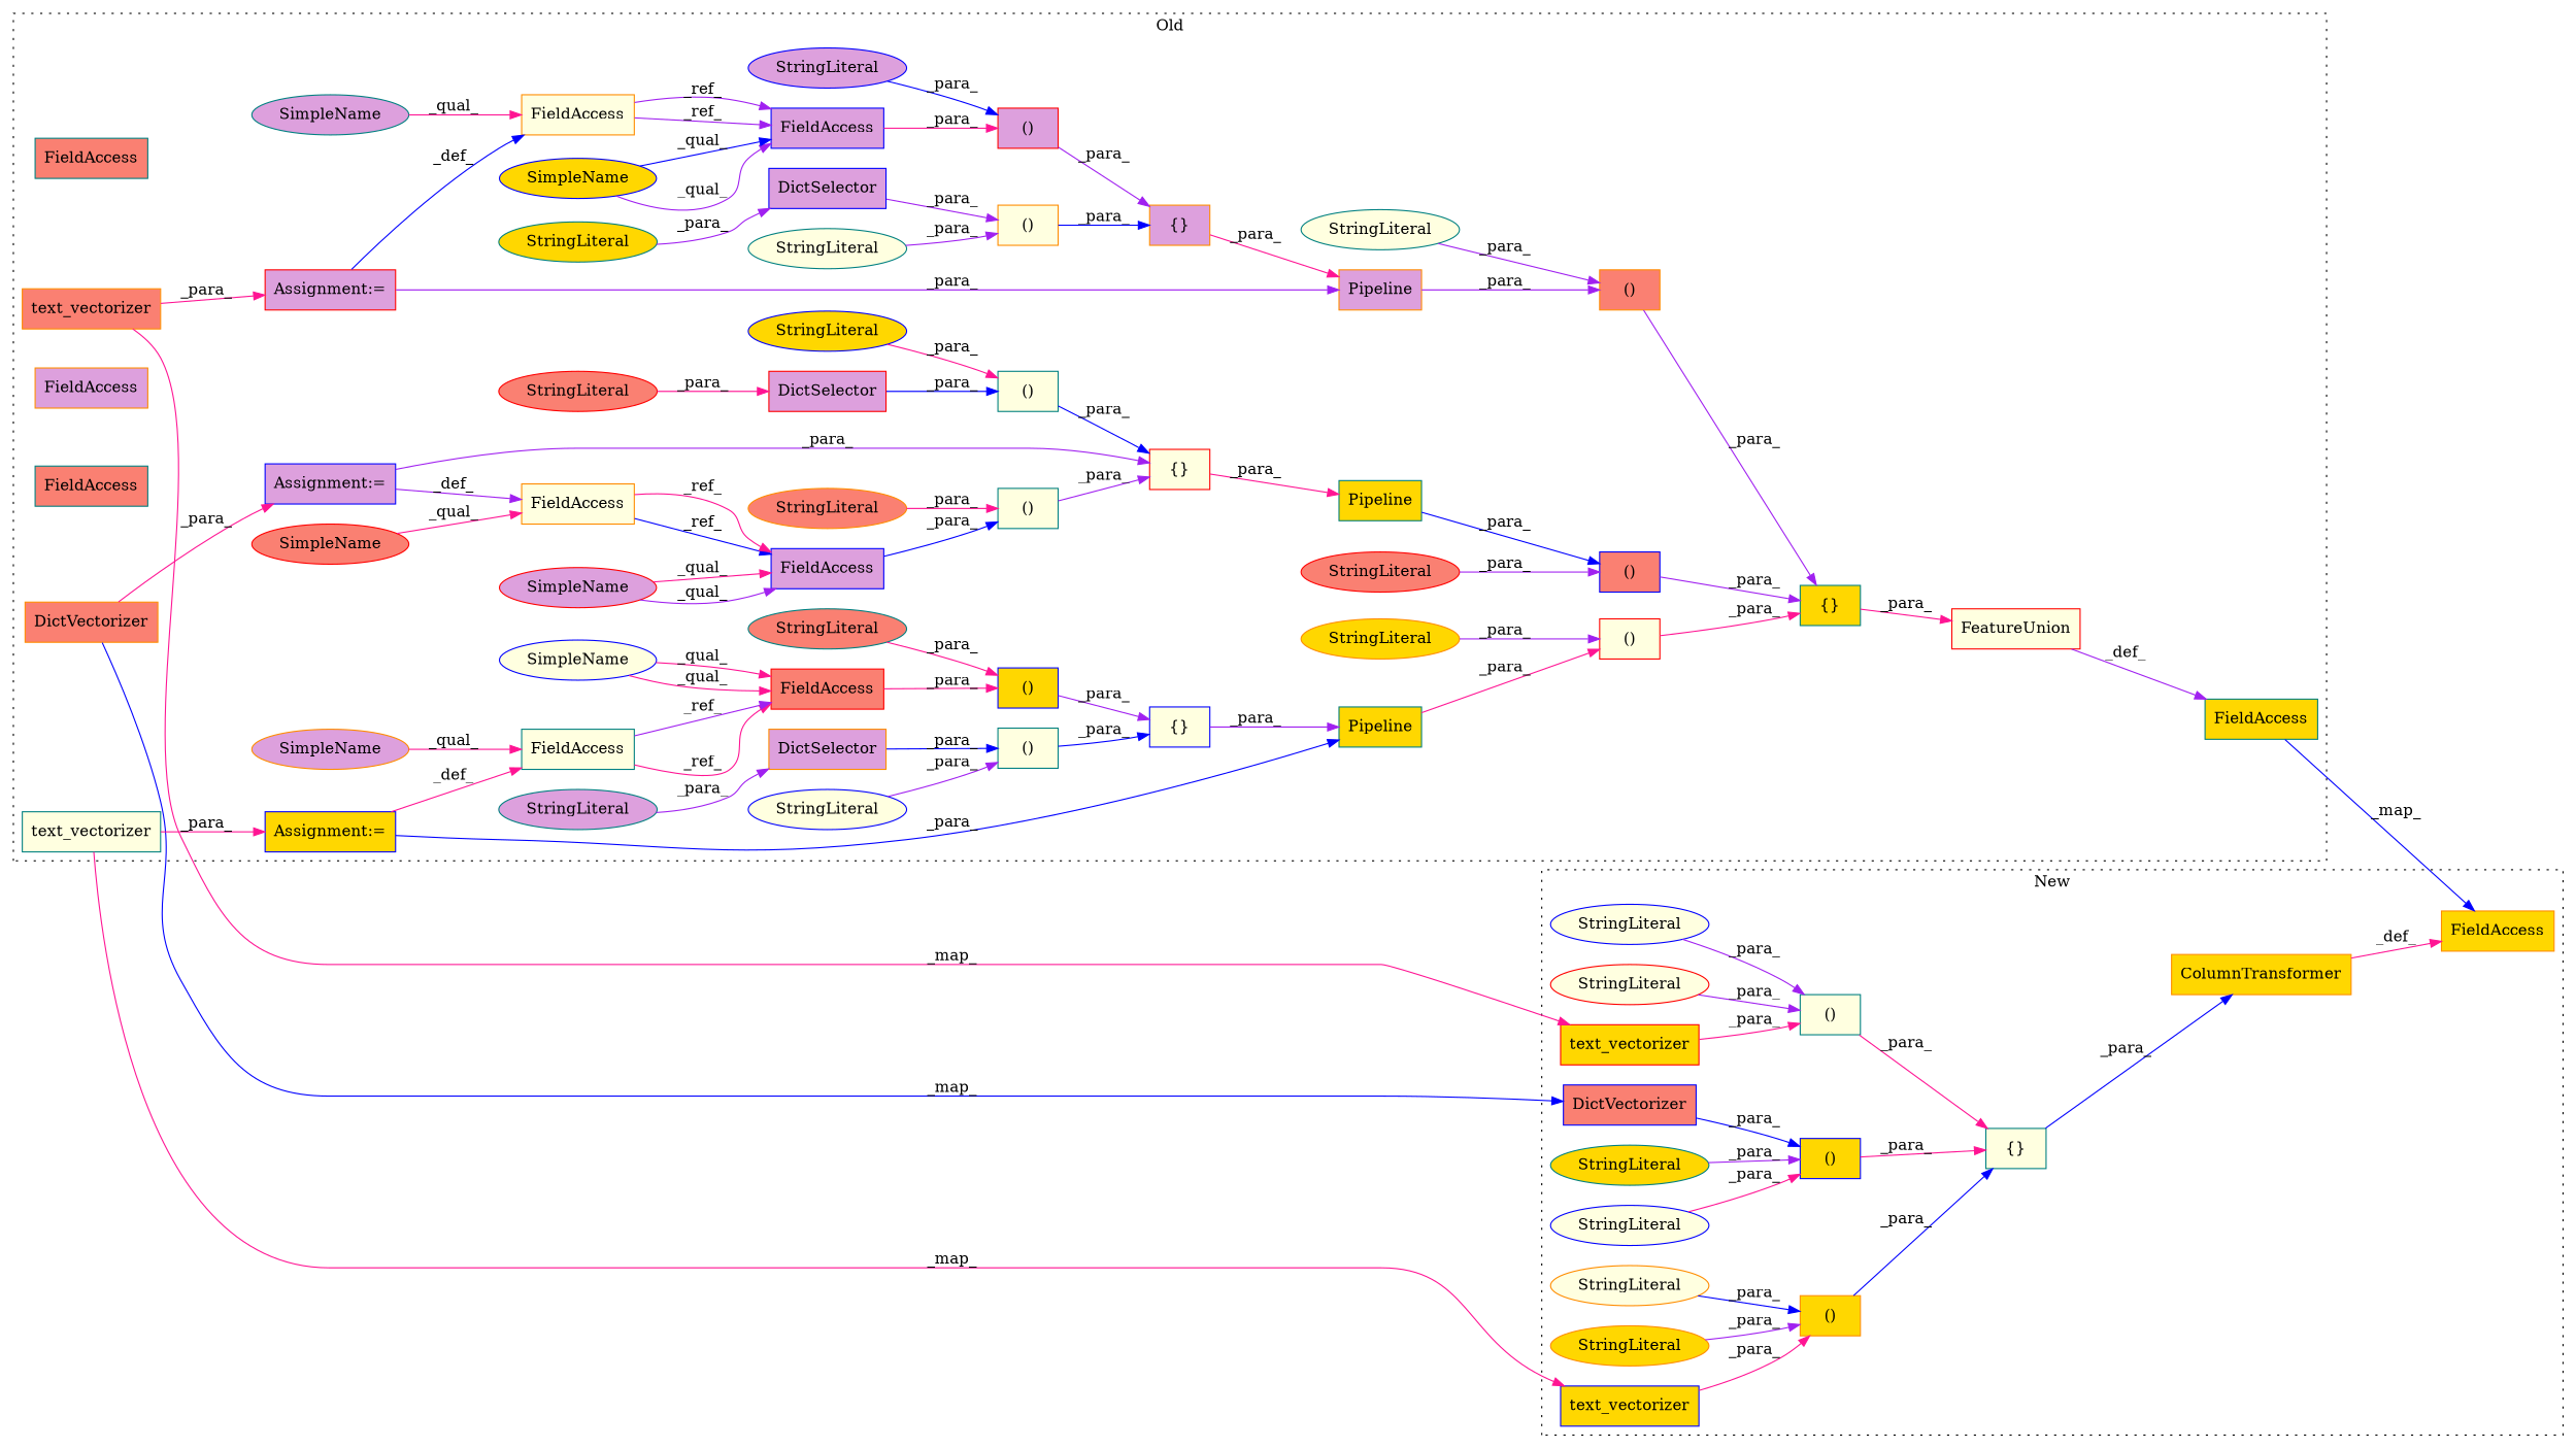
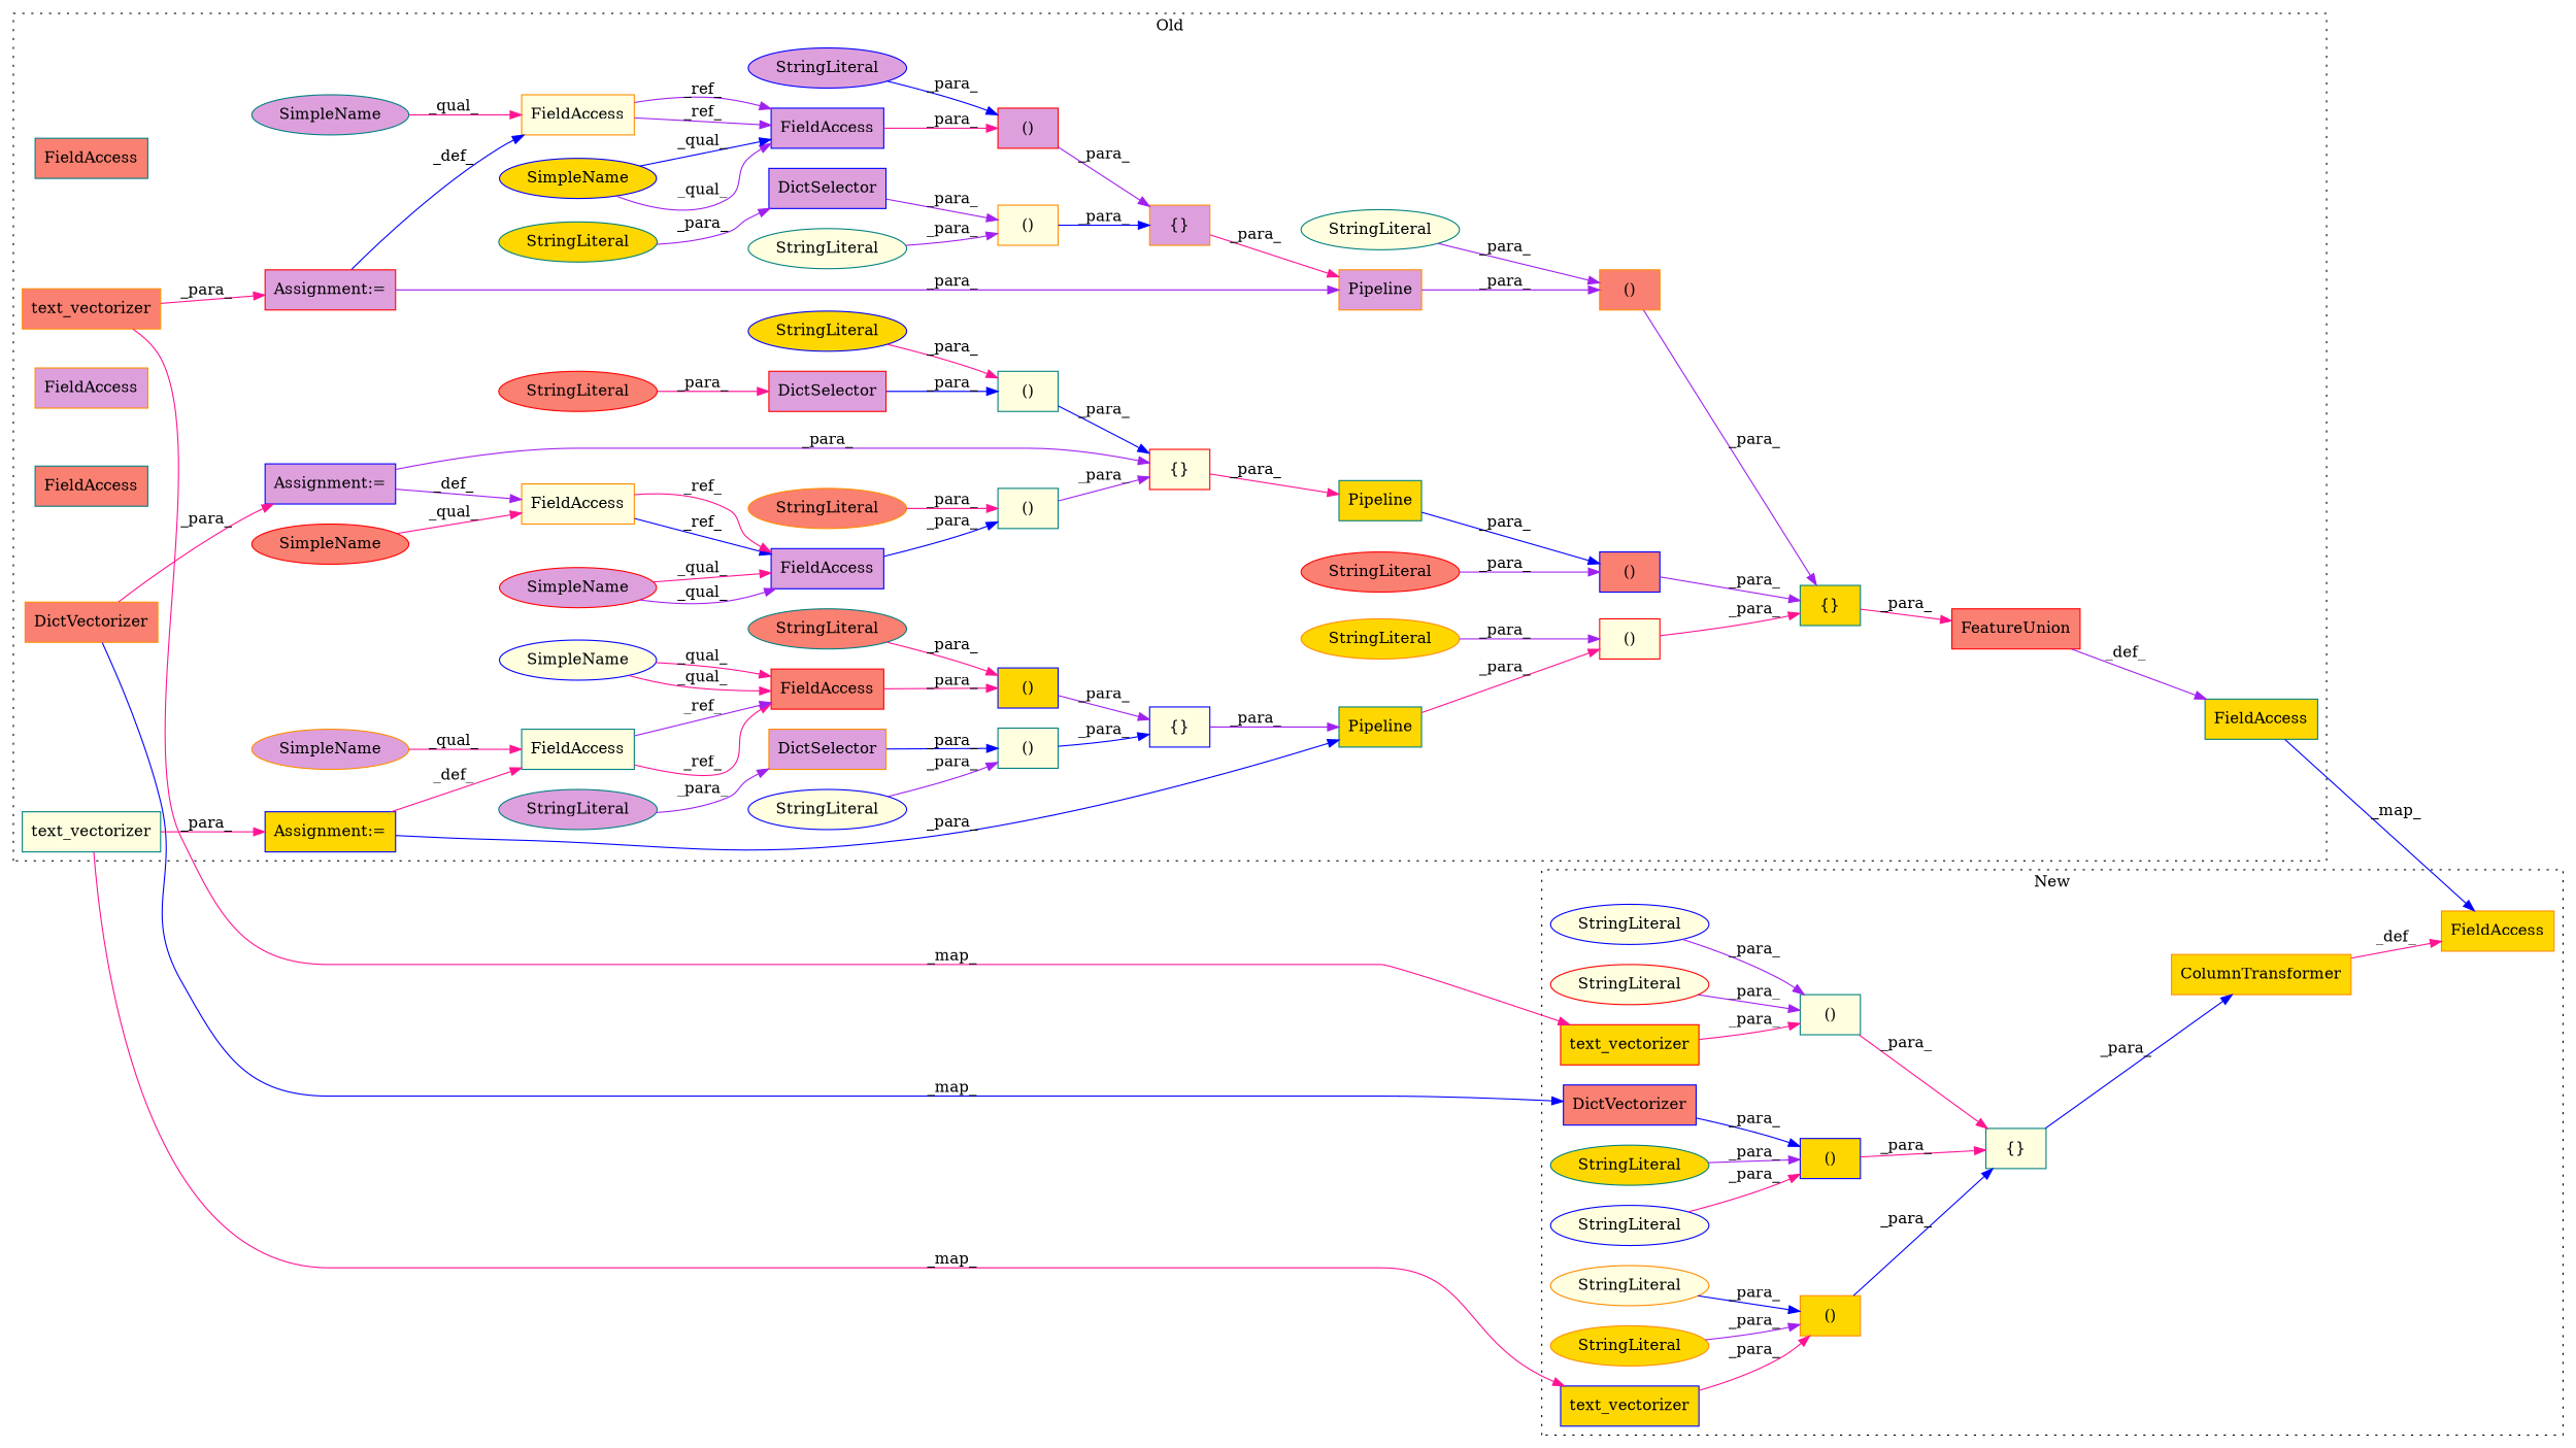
  digraph {
    rankdir=LR
    node [a=45 l=10 s=1693 shape=box style=filled fillcolor=lightyellow color=teal]
    edge [color=deeppink]
    n1 [a=32 l="9,1" label=Pipeline s="1455,1570" fillcolor=gold]
    n2 [a=106 l=135 label="()" s=1436 fillcolor=salmon color=blue]
    n3 [a=4 l="6,2" label="{}" s="1430,1872" fillcolor=gold]
    n4 [a=106 l=43 label="()" s=1479]
    n5 [a=4 l="6,2" label="{}" s="1616,1714" fillcolor=plum color=darkorange]
    n6 [a=106 l=39 label="()" s=1529]
    n7 [a=4 l="6,2" label="{}" s="1473,1568" color=red]
    n8 [a=106 l=139 label="()" s=1578 fillcolor=salmon color=darkorange]
    n9 [a=32 l="13,1" label=DictSelector s="1502,1521" fillcolor=plum color=red]
    n10 [a=106 l=44 label="()" s=1622 color=darkorange]
    n11 [a=22 l=20 label=FieldAccess s=1058 color=darkorange]
    n12 [a=106 l=41 label="()" s=1673 fillcolor=plum color=red]
    n13 [l=6 label=StringLiteral s=1515 shape=ellipse fillcolor=salmon color=red]
    n14 [label=StringLiteral s=1622 shape=ellipse]
    n15 [l=7 label=StringLiteral s=1673 shape=ellipse fillcolor=plum color=blue]
    n16 [l=7 label=StringLiteral s=1578 shape=ellipse]
    n17 [l=6 label=StringLiteral s=1436 shape=ellipse fillcolor=salmon color=red]
    n18 [label=StringLiteral s=1479 shape=ellipse fillcolor=gold color=blue]
    n19 [l=6 label=StringLiteral s=1529 shape=ellipse fillcolor=salmon color=darkorange]
    n20 [a=32 l="9,1" label=Pipeline s="1598,1716" fillcolor=plum color=darkorange]
    n21 [a=32 l="13,1" label=DictSelector s="1645,1665" fillcolor=plum color=blue]
    n22 [l=7 label=StringLiteral s=1658 shape=ellipse fillcolor=gold]
    n23 [a=22 l=21 label=FieldAccess fillcolor=salmon]
    n24 [a=32 l="16,1" label=text_vectorizer s="1128,1153" fillcolor=salmon color=darkorange]
    n25 [a=22 l=21 label=FieldAccess s=1101 color=darkorange]
    n26 [a=22 l=20 label=FieldAccess s=1548 fillcolor=plum color=darkorange]
-   n27 [a=32 l="13,1" label=FeatureUnion s="1408,1874" color=red]
+   n27 [a=32 l="13,1" label=FeatureUnion s="1408,1874" fillcolor=salmon color=red]
    n28 [a=7 l=1 label="Assignment:=" s=1078 fillcolor=plum color=blue]
    n29 [a=7 l=1 label="Assignment:=" s=1122 fillcolor=plum color=red]
    n30 [a=22 l=24 label=FieldAccess s=1222 fillcolor=gold]
    n31 [a=106 l=47 label="()" s=1771]
    n32 [a=4 l="6,2" label="{}" s="1765,1869" color=blue]
    n33 [a=106 l=148 label="()" s=1724 color=red]
    n34 [a=32 l="13,1" label=DictSelector s="1794,1817" fillcolor=plum color=darkorange]
    n35 [a=106 l=44 label="()" s=1825 fillcolor=gold color=blue]
    n36 [a=22 l=24 label=FieldAccess s=1845 fillcolor=salmon]
    n37 [a=22 l=24 label=FieldAccess s=1160]
    n38 [a=7 l=1 label="Assignment:=" s=1184 fillcolor=gold color=blue]
    n39 [label=StringLiteral s=1807 shape=ellipse fillcolor=plum]
    n40 [label=StringLiteral s=1724 shape=ellipse fillcolor=gold color=darkorange]
    n41 [label=StringLiteral s=1771 shape=ellipse color=blue]
    n42 [l=7 label=StringLiteral s=1825 shape=ellipse fillcolor=salmon]
    n43 [a=32 l="9,1" label=Pipeline s="1747,1871" fillcolor=gold]
    n44 [a=32 l=16 label=DictVectorizer s=1079 fillcolor=salmon color=darkorange]
    n45 [a=32 l="16,1" label=text_vectorizer s="1190,1215"]
    n46 [a=22 l=21 label=FieldAccess fillcolor=plum color=blue]
    n47 [a=22 l=20 label=FieldAccess s=1548 fillcolor=plum color=blue]
    n48 [a=42 l=4 label=SimpleName s=1058 shape=ellipse fillcolor=salmon color=red]
    n49 [a=42 l=4 label=SimpleName s=1160 shape=ellipse fillcolor=plum color=darkorange]
    n50 [a=42 l=4 label=SimpleName s=1845 shape=ellipse color=blue]
    n51 [a=42 l=4 label=SimpleName shape=ellipse fillcolor=gold color=blue]
    n52 [a=42 l=4 label=SimpleName s=1548 shape=ellipse fillcolor=plum color=red]
    n53 [a=42 l=4 label=SimpleName s=1101 shape=ellipse fillcolor=plum]
    n54 [a=22 l=24 label=FieldAccess s=1845 fillcolor=salmon color=red]
    n55 [a=32 l="18,1" label=ColumnTransformer s="1214,1465" fillcolor=gold color=darkorange]
    n56 [a=106 l=71 label="()" s=1308]
    n57 [a=4 l="6,2" label="{}" s="1241,1463"]
    n58 [a=106 l=77 label="()" s=1386 fillcolor=gold color=darkorange]
    n59 [l=7 label=StringLiteral s=1372 shape=ellipse color=blue]
    n60 [label=StringLiteral s=1453 shape=ellipse color=darkorange]
    n61 [label=StringLiteral s=1386 shape=ellipse fillcolor=gold color=darkorange]
    n62 [l=7 label=StringLiteral s=1308 shape=ellipse color=red]
    n63 [a=32 l="16,1" label=text_vectorizer s="1333,1358" fillcolor=gold color=red]
    n64 [a=22 l=24 label=FieldAccess s=1028 fillcolor=gold color=darkorange]
    n65 [a=106 l=54 label="()" s=1247 fillcolor=gold color=blue]
    n66 [l=6 label=StringLiteral s=1247 shape=ellipse color=blue]
    n67 [l=6 label=StringLiteral s=1295 shape=ellipse fillcolor=gold]
    n68 [a=32 l=16 label=DictVectorizer s=1266 fillcolor=salmon color=blue]
    n69 [a=32 l="16,1" label=text_vectorizer s="1414,1439" fillcolor=gold color=blue]
    subgraph cluster_1 {
      label=Old
      style=dotted
      n1
      n2
      n3
      n4
      n5
      n6
      n7
      n8
      n9
      n10
      n11
      n12
      n13
      n14
      n15
      n16
      n17
      n18
      n19
      n20
      n21
      n22
      n23
      n24
      n25
      n26
      n27
      n28
      n29
      n30
      n31
      n32
      n33
      n34
      n35
      n36
      n37
      n38
      n39
      n40
      n41
      n42
      n43
      n44
      n45
      n46
      n47
      n48
      n49
      n50
      n51
      n52
      n53
      n54
    }
    subgraph cluster_2 {
      label=New
      style=dotted
      n55
      n56
      n57
      n58
      n59
      n60
      n61
      n62
      n63
      n64
      n65
      n66
      n67
      n68
      n69
    }
    n1 -> n2 [label=_para_ color=blue]
    n2 -> n3 [label=_para_ color=purple]
    n3 -> n27 [label=_para_]
    n4 -> n7 [label=_para_ color=blue]
    n5 -> n20 [label=_para_]
    n6 -> n7 [label=_para_ color=purple]
    n7 -> n1 [label=_para_]
    n8 -> n3 [label=_para_ color=purple]
    n9 -> n4 [label=_para_ color=blue]
    n10 -> n5 [label=_para_ color=blue]
    n11 -> n47 [label=_ref_ color=blue]
    n11 -> n47 [label=_ref_]
    n12 -> n5 [label=_para_ color=purple]
    n13 -> n9 [label=_para_]
    n14 -> n10 [label=_para_ color=purple]
    n15 -> n12 [label=_para_ color=blue]
    n16 -> n8 [label=_para_ color=purple]
    n17 -> n2 [label=_para_ color=purple]
    n18 -> n4 [label=_para_]
    n19 -> n6 [label=_para_]
    n20 -> n8 [label=_para_ color=purple]
    n21 -> n10 [label=_para_ color=purple]
    n22 -> n21 [label=_para_ color=purple]
    n24 -> n29 [label=_para_]
    n24 -> n63 [label=_map_]
    n25 -> n46 [label=_ref_ color=purple]
    n25 -> n46 [label=_ref_ color=purple]
    n27 -> n30 [label=_def_ color=purple]
    n28 -> n7 [label=_para_ color=purple]
    n28 -> n11 [label=_def_ color=purple]
    n29 -> n20 [label=_para_ color=purple]
    n29 -> n25 [label=_def_ color=blue]
    n30 -> n64 [label=_map_ color=blue]
    n31 -> n32 [label=_para_ color=blue]
    n32 -> n43 [label=_para_ color=purple]
    n33 -> n3 [label=_para_]
    n34 -> n31 [label=_para_ color=blue]
    n35 -> n32 [label=_para_ color=purple]
    n37 -> n54 [label=_ref_]
    n37 -> n54 [label=_ref_ color=purple]
    n38 -> n37 [label=_def_]
    n38 -> n43 [label=_para_ color=blue]
    n39 -> n34 [label=_para_ color=purple]
    n40 -> n33 [label=_para_ color=purple]
    n41 -> n31 [label=_para_ color=purple]
    n42 -> n35 [label=_para_]
    n43 -> n33 [label=_para_]
    n44 -> n28 [label=_para_]
    n44 -> n68 [label=_map_ color=blue]
    n45 -> n38 [label=_para_]
    n45 -> n69 [label=_map_]
    n46 -> n12 [label=_para_]
    n47 -> n6 [label=_para_ color=blue]
    n48 -> n11 [label=_qual_]
    n49 -> n37 [label=_qual_]
    n50 -> n54 [label=_qual_]
    n50 -> n54 [label=_qual_]
    n51 -> n46 [label=_qual_ color=purple]
    n51 -> n46 [label=_qual_ color=blue]
    n52 -> n47 [label=_qual_ color=purple]
    n52 -> n47 [label=_qual_]
    n53 -> n25 [label=_qual_]
    n54 -> n35 [label=_para_]
    n55 -> n64 [label=_def_]
    n56 -> n57 [label=_para_]
    n57 -> n55 [label=_para_ color=blue]
    n58 -> n57 [label=_para_ color=blue]
    n59 -> n56 [label=_para_ color=purple]
    n60 -> n58 [label=_para_ color=blue]
    n61 -> n58 [label=_para_ color=purple]
    n62 -> n56 [label=_para_ color=purple]
    n63 -> n56 [label=_para_]
    n65 -> n57 [label=_para_]
    n66 -> n65 [label=_para_]
    n67 -> n65 [label=_para_ color=purple]
    n68 -> n65 [label=_para_ color=blue]
    n69 -> n58 [label=_para_]
  }
